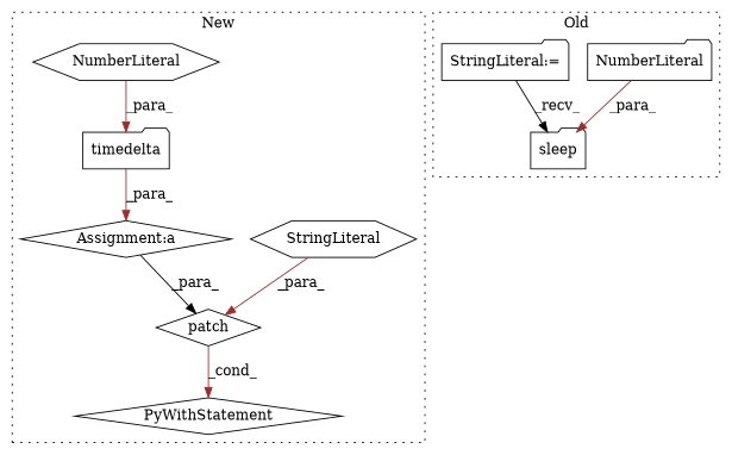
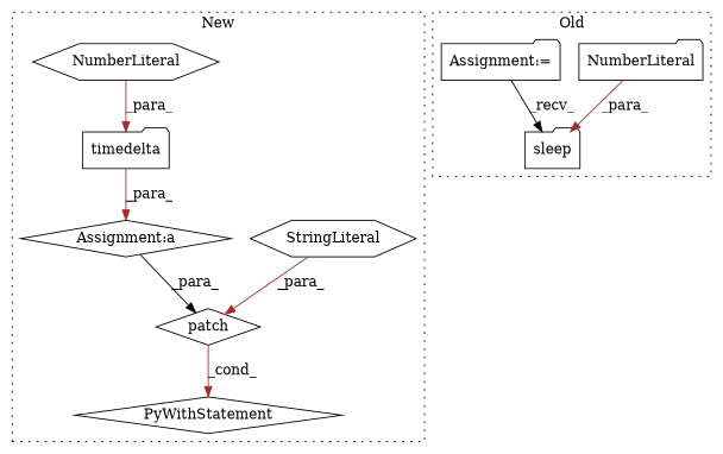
  digraph {
    node [a=32 l="6,1" shape=folder]
    edge [color=brown]
    n1 [label=patch s="3962,4002" shape=diamond]
    n2 [a=104 l="10,2" label=PyWithStatement s="3952,4003" shape=diamond]
    n3 [a=45 l=30 label=StringLiteral s=3968 shape=hexagon]
    n4 [a=27 l=3 label="Assignment:a" s=3752 shape=diamond]
    n5 [l="10,1" label=timedelta s="3755,3766"]
    n6 [a=34 l=1 label=NumberLiteral s=3765 shape=hexagon]
    n7 [label=sleep s="3364,3371"]
    n8 [a=34 l=1 label=NumberLiteral s=3370]
-   n9 [a=7 l=4 label="StringLiteral:=" s=2872]
+   n9 [a=7 l=4 label="Assignment:=" s=2872]
    subgraph cluster_1 {
      label=New
      style=dotted
      n1
      n2
      n3
      n4
      n5
      n6
    }
    subgraph cluster_2 {
      label=Old
      style=dotted
      n7
      n8
      n9
    }
    n1 -> n2 [label=_cond_]
    n3 -> n1 [label=_para_]
    n4 -> n1 [color=black label=_para_]
    n5 -> n4 [label=_para_]
    n6 -> n5 [label=_para_]
    n8 -> n7 [label=_para_]
    n9 -> n7 [color=black label=_recv_]
  }
